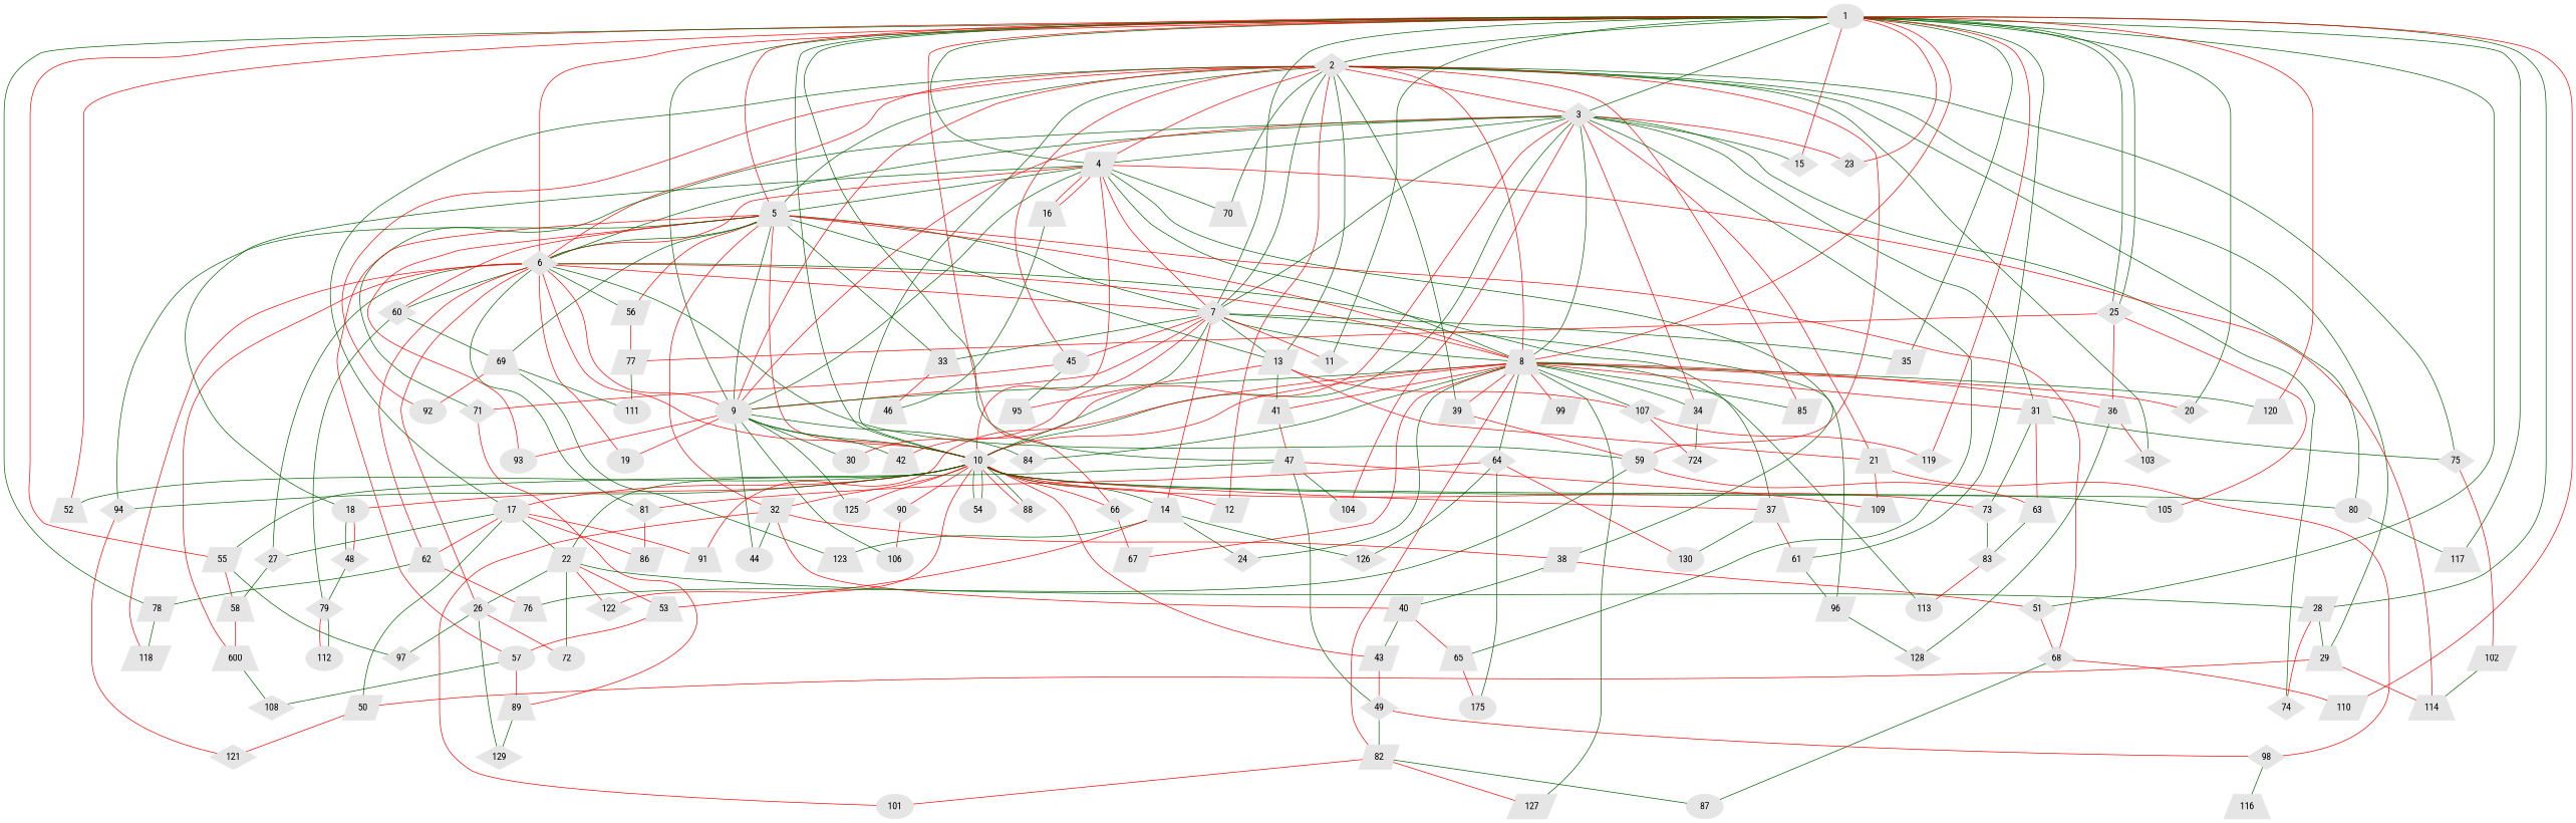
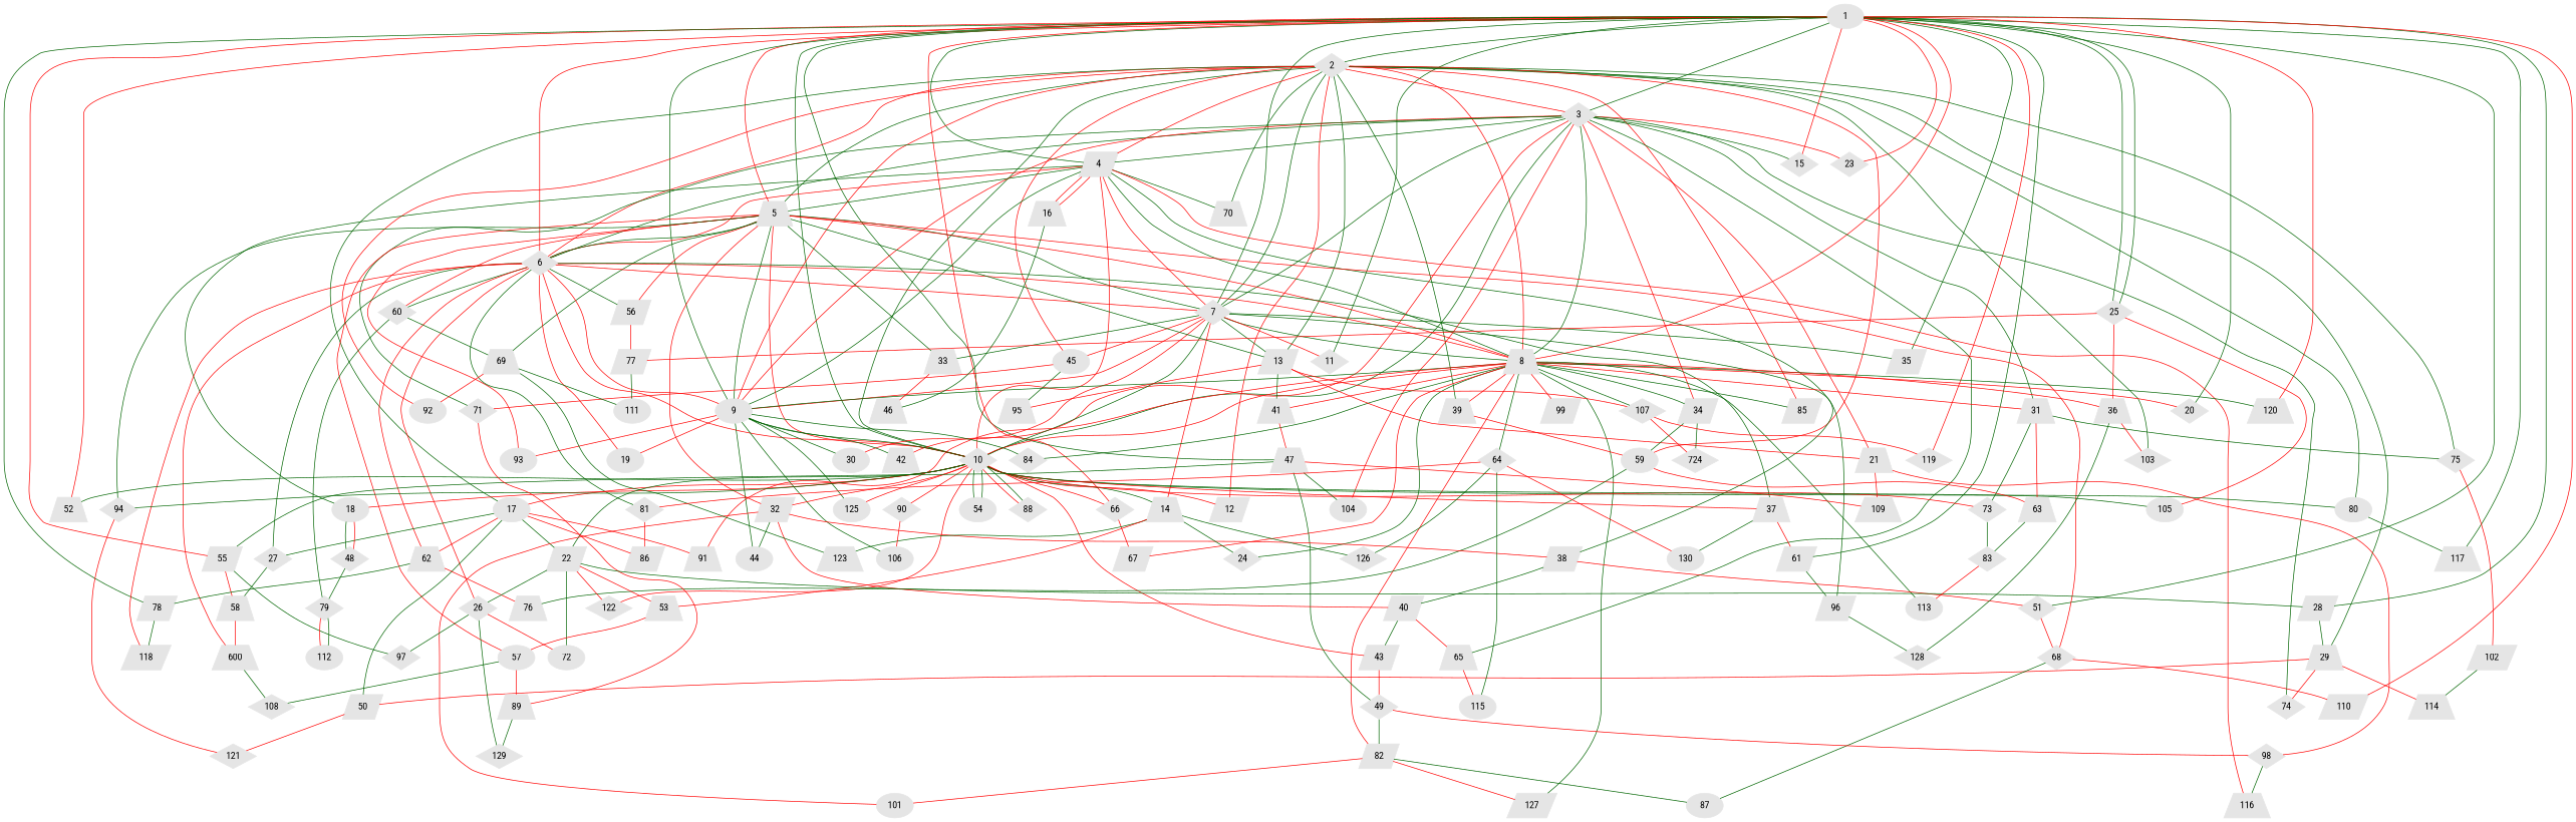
  graph {
    fontname="Roboto Condensed"
    node [color=gray90 fontname="Roboto Condensed" shape=diamond style=filled]
    edge [color=darkgreen fontname="Roboto Condensed"]
    1 [shape=ellipse]
    2
    3
    4 [shape=parallelogram]
    5 [shape=trapezium]
    6
    7
    8 [shape=trapezium]
    9 [shape=ellipse]
    10
    11
    15
    20
    23
    25
    28 [shape=parallelogram]
    35 [shape=parallelogram]
    47 [shape=trapezium]
    51
    52 [shape=trapezium]
    55 [shape=parallelogram]
    61 [shape=parallelogram]
    66
    78 [shape=parallelogram]
    110 [shape=parallelogram]
    117 [shape=trapezium]
    119
    120 [shape=trapezium]
    12 [shape=parallelogram]
    13 [shape=parallelogram]
    17 [shape=ellipse]
    29 [shape=trapezium]
    39 [shape=trapezium]
    45 [shape=ellipse]
    70 [shape=trapezium]
    75
    80 [shape=ellipse]
    85 [shape=parallelogram]
    92 [shape=ellipse]
    103
    59 [shape=ellipse]
    21 [shape=trapezium]
    31 [shape=trapezium]
    34 [shape=parallelogram]
    42 [shape=trapezium]
    65 [shape=trapezium]
    71
    74
    104 [shape=ellipse]
    16 [shape=trapezium]
    18 [shape=ellipse]
    38 [shape=parallelogram]
    116 [shape=trapezium]
    32 [shape=parallelogram]
    33 [shape=trapezium]
    56 [shape=parallelogram]
    57 [shape=ellipse]
    60
    68
    69 [shape=trapezium]
    93 [shape=ellipse]
    94
    19 [shape=ellipse]
    26
    27
    37 [shape=trapezium]
    62 [shape=trapezium]
    81
    n69 [label=600 shape=trapezium]
    118 [shape=parallelogram]
    14 [shape=trapezium]
    30 [shape=ellipse]
    96 [shape=parallelogram]
    64
    24
    36 [shape=trapezium]
    41 [shape=trapezium]
    67 [shape=parallelogram]
    82 [shape=parallelogram]
    84
    91 [shape=trapezium]
    99 [shape=parallelogram]
    107
    113 [shape=ellipse]
    127 [shape=parallelogram]
    44 [shape=ellipse]
    106 [shape=ellipse]
    125 [shape=ellipse]
    22 [shape=parallelogram]
    43 [shape=parallelogram]
    54 [shape=ellipse]
    73
    88
    90
    105 [shape=ellipse]
    122
    77 [shape=parallelogram]
    109 [shape=trapezium]
    49
    97
    58 [shape=trapezium]
    95 [shape=trapezium]
    50 [shape=parallelogram]
    86 [shape=parallelogram]
    114 [shape=trapezium]
    126
    130 [shape=ellipse]
-   115 [shape=ellipse label=175]
+   115 [shape=ellipse]
    102 [shape=parallelogram]
    98
    63 [shape=trapezium]
    n112 [label=724]
    89 [shape=trapezium]
    46 [shape=trapezium]
    48
    40 [shape=parallelogram]
    101 [shape=ellipse]
    108
    79
    87 [shape=ellipse]
    123 [shape=trapezium]
    111 [shape=ellipse]
    121
    72 [shape=ellipse]
    129
    76 [shape=trapezium]
    53 [shape=trapezium]
    128
    83
    112 [shape=ellipse]
    1 -- 2
    1 -- 3
    1 -- 4
    1 -- 5 [color=red]
    1 -- 6 [color=red]
    1 -- 7
    1 -- 8 [color=red]
    1 -- 9
    1 -- 10
    1 -- 11
    1 -- 15 [color=red]
    1 -- 20
    1 -- 23 [color=red]
    1 -- 25
    1 -- 25
    1 -- 28
    1 -- 35
    1 -- 47
    1 -- 51
    1 -- 52 [color=red]
    1 -- 55 [color=red]
    1 -- 61
    1 -- 66 [color=red]
    1 -- 78
    1 -- 110 [color=red]
    1 -- 117
    1 -- 119 [color=red]
    1 -- 120 [color=red]
    2 -- 3 [color=red]
    2 -- 4 [color=red]
    2 -- 5
    2 -- 6 [color=red]
    2 -- 7
    2 -- 8 [color=red]
    2 -- 9 [color=red]
    2 -- 10
    2 -- 12 [color=red]
    2 -- 13
    2 -- 17
    2 -- 29
    2 -- 39
    2 -- 45 [color=red]
    2 -- 70
    2 -- 75
    2 -- 80
    2 -- 85 [color=red]
    2 -- 92 [color=red]
    2 -- 103
    2 -- 59 [color=red]
    3 -- 4
    3 -- 6
    3 -- 7
    3 -- 8
    3 -- 9 [color=red]
    3 -- 10
    3 -- 15
    3 -- 23 [color=red]
    3 -- 21 [color=red]
    3 -- 31
    3 -- 34 [color=red]
    3 -- 42 [color=red]
    3 -- 65
    3 -- 71
    3 -- 74
    3 -- 104 [color=red]
    4 -- 5
    4 -- 6 [color=red]
    4 -- 7 [color=red]
    4 -- 8
    4 -- 9
    4 -- 10 [color=red]
    4 -- 70
    4 -- 16 [color=red]
    4 -- 16 [color=red]
    4 -- 18
    4 -- 38
-   4 -- 114 [color=red]
+   4 -- 116 [color=red]
    5 -- 6
    5 -- 7
    5 -- 8 [color=red]
    5 -- 9
    5 -- 10 [color=red]
    5 -- 32 [color=red]
    5 -- 33
    5 -- 56 [color=red]
    5 -- 57 [color=red]
    5 -- 60 [color=red]
    5 -- 68 [color=red]
    5 -- 69
    5 -- 93 [color=red]
    5 -- 94
    6 -- 7 [color=red]
    6 -- 8 [color=red]
    6 -- 9 [color=red]
    6 -- 10 [color=red]
-   6 -- 59
+   34 -- 59
    6 -- 56
    6 -- 60
    6 -- 19 [color=red]
    6 -- 26 [color=red]
    6 -- 27
    6 -- 37
    6 -- 62 [color=red]
    6 -- 81
    6 -- n69 [color=red]
    6 -- 118 [color=red]
    7 -- 8
    7 -- 9 [color=red]
    7 -- 10
    7 -- 11 [color=red]
    7 -- 35
    7 -- 13
    7 -- 45 [color=red]
    7 -- 33
    7 -- 14 [color=red]
    7 -- 30 [color=red]
    7 -- 96
    8 -- 9
    8 -- 10 [color=red]
    8 -- 20 [color=red]
    8 -- 120
    8 -- 39 [color=red]
    8 -- 85
    8 -- 31 [color=red]
    8 -- 34
    8 -- 64
    8 -- 24
    8 -- 36 [color=red]
    8 -- 41 [color=red]
    8 -- 67 [color=red]
    8 -- 82 [color=red]
    8 -- 84
    8 -- 91 [color=red]
    8 -- 99 [color=red]
    8 -- 107
    8 -- 113
    8 -- 127
    9 -- 10
    9 -- 42
    9 -- 93 [color=red]
    9 -- 19 [color=red]
    9 -- 30
    9 -- 84
    9 -- 44
    9 -- 106
    9 -- 125
    10 -- 52
    10 -- 66 [color=red]
    10 -- 12 [color=red]
    10 -- 17 [color=red]
    10 -- 80
    10 -- 18 [color=red]
    10 -- 32 [color=red]
    10 -- 94
    10 -- 37 [color=red]
    10 -- 14
    10 -- 125 [color=red]
    10 -- 22
    10 -- 43 [color=red]
    10 -- 54
    10 -- 54
    10 -- 73 [color=red]
    10 -- 88 [color=red]
    10 -- 88
    10 -- 90 [color=red]
    10 -- 105
    10 -- 122 [color=red]
    25 -- 36 [color=red]
    25 -- 105 [color=red]
    25 -- 77 [color=red]
    28 -- 29
    47 -- 55
    47 -- 104
    47 -- 109 [color=red]
    47 -- 49
    51 -- 68 [color=red]
    55 -- 97
    55 -- 58 [color=red]
    61 -- 96
    66 -- 67 [color=red]
    78 -- 118
    13 -- 5
    13 -- 21 [color=red]
    13 -- 41
    13 -- 107 [color=red]
    13 -- 95 [color=red]
    17 -- 27
    17 -- 62 [color=red]
    17 -- 91 [color=red]
    17 -- 22
    17 -- 50
    17 -- 86 [color=red]
-   28 -- 74 [color=red]
+   29 -- 74 [color=red]
    29 -- 50 [color=red]
    29 -- 114 [color=red]
    39 -- 59 [color=red]
    45 -- 71 [color=red]
    45 -- 95
    75 -- 102 [color=red]
    80 -- 117
    59 -- 63 [color=red]
    59 -- 76
    21 -- 109 [color=red]
    21 -- 98 [color=red]
    31 -- 75
    31 -- 73
    31 -- 63 [color=red]
    34 -- n112
    65 -- 115 [color=red]
    71 -- 89 [color=red]
    16 -- 46
    18 -- 48
    18 -- 48 [color=red]
    38 -- 51 [color=red]
    38 -- 40
    32 -- 38 [color=red]
    32 -- 44
    32 -- 40 [color=red]
    32 -- 101 [color=red]
    33 -- 46 [color=red]
    56 -- 77 [color=red]
    57 -- 89 [color=red]
    57 -- 108
    60 -- 69
    60 -- 79
    68 -- 110 [color=red]
    68 -- 87
    69 -- 92 [color=red]
    69 -- 123
    69 -- 111
    94 -- 121 [color=red]
    26 -- 97
    26 -- 72 [color=red]
    26 -- 129
    27 -- 58
    37 -- 61 [color=red]
    37 -- 130
    62 -- 78
    62 -- 76 [color=red]
    81 -- 86 [color=red]
    n69 -- 108
    14 -- 24
    14 -- 126
    14 -- 123
    14 -- 53 [color=red]
    96 -- 128
    64 -- 81 [color=red]
    64 -- 126
    64 -- 130 [color=red]
    64 -- 115
    36 -- 103 [color=red]
    36 -- 128
    41 -- 47 [color=red]
    82 -- 127 [color=red]
    82 -- 101 [color=red]
    82 -- 87
    107 -- 119 [color=red]
    107 -- n112 [color=red]
    22 -- 28
    22 -- 26
    22 -- 122 [color=red]
    22 -- 72
    22 -- 53 [color=red]
    43 -- 49 [color=red]
    73 -- 83
    90 -- 106 [color=red]
    77 -- 111
    49 -- 82
    49 -- 98 [color=red]
    58 -- n69 [color=red]
    50 -- 121 [color=red]
    102 -- 114
    98 -- 116
    63 -- 83
    89 -- 129
    48 -- 79
    40 -- 65 [color=red]
    40 -- 43
    79 -- 112 [color=red]
    79 -- 112
    53 -- 57 [color=red]
    83 -- 113 [color=red]
  }
